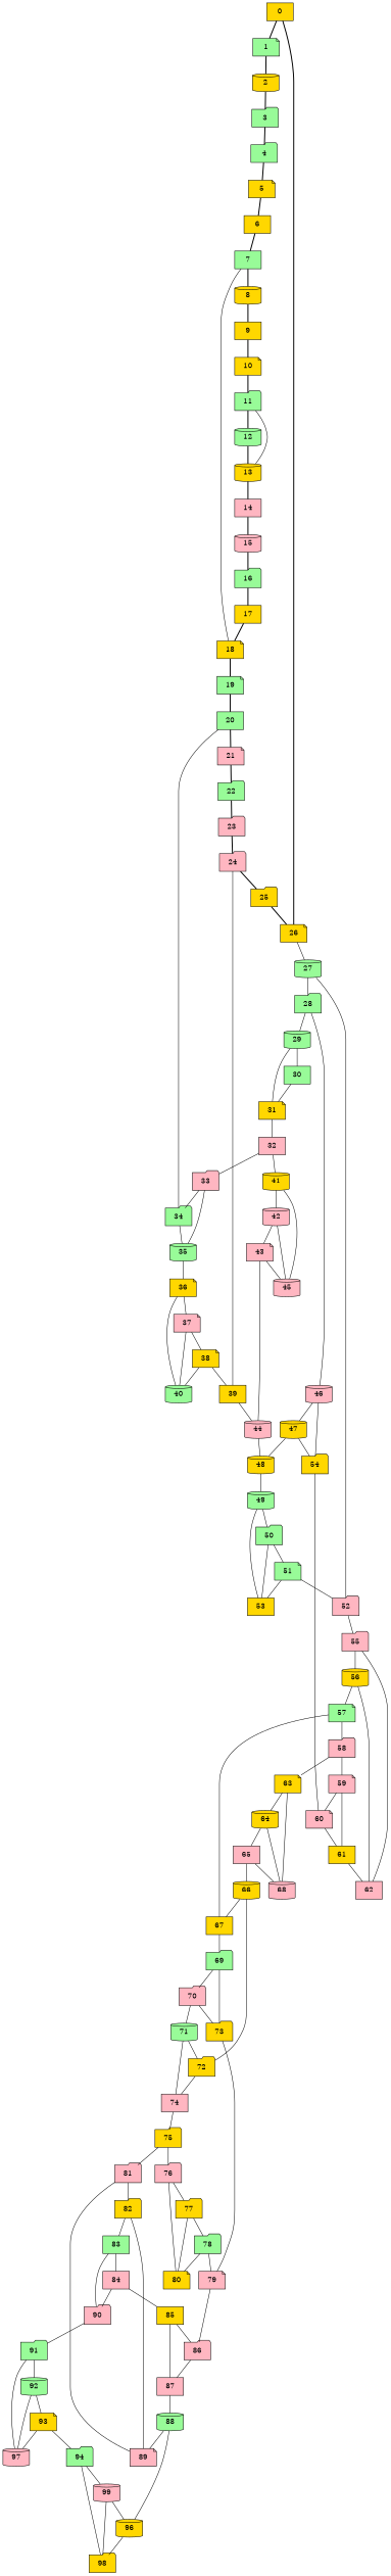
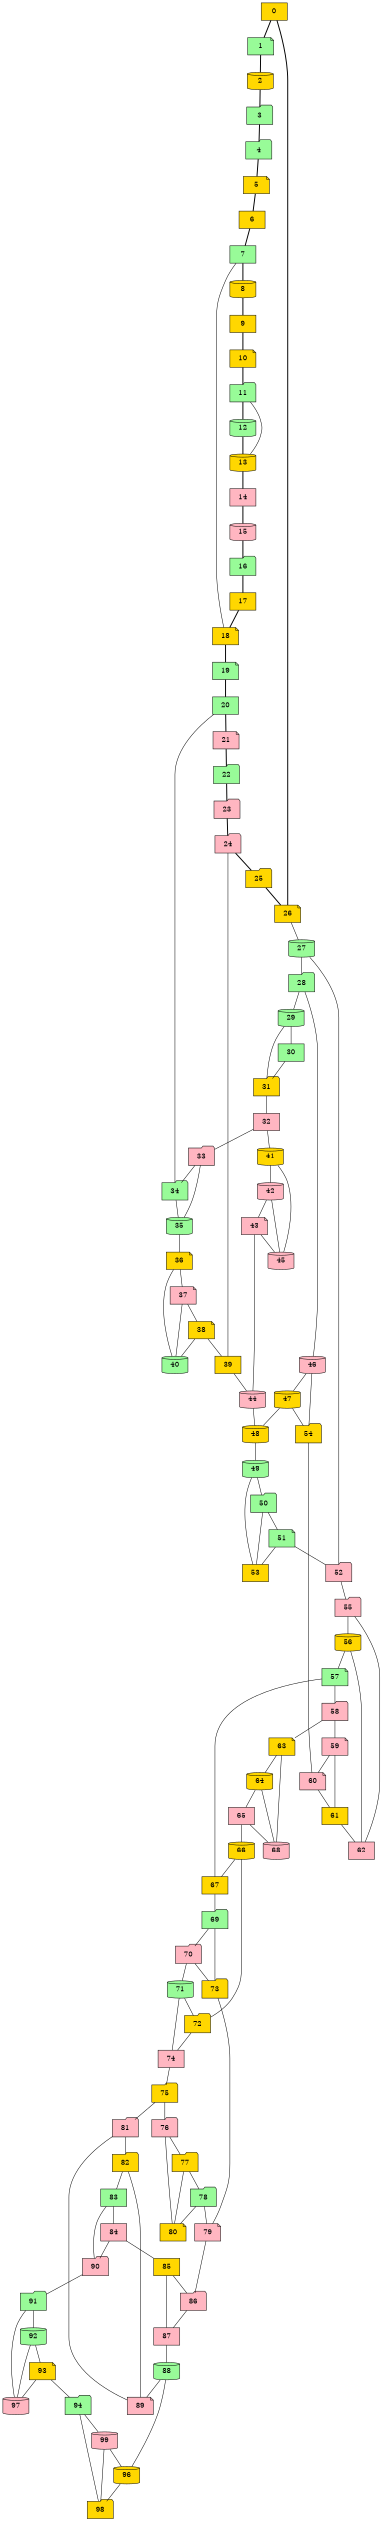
  graph {
    node [fillcolor=gold shape=folder style=filled]
    0 [shape=box]
    1 [fillcolor=palegreen shape=note]
    26 [shape=note]
    2 [shape=cylinder]
    27 [fillcolor=palegreen shape=cylinder]
    3 [fillcolor=palegreen]
    28 [fillcolor=palegreen]
    52 [fillcolor=lightpink]
    4 [fillcolor=palegreen]
    5 [shape=note]
    6 [shape=box]
    7 [fillcolor=palegreen shape=box]
    30 [fillcolor=palegreen shape=box]
-   31 [shape=note]
+   31
    8 [shape=cylinder]
    18 [shape=note]
    32 [fillcolor=lightpink shape=box]
    9 [shape=box]
    19 [fillcolor=palegreen shape=note]
    10 [shape=note]
    20 [fillcolor=palegreen shape=box]
    11 [fillcolor=palegreen]
    12 [fillcolor=palegreen shape=cylinder]
    13 [shape=cylinder]
    14 [fillcolor=lightpink shape=box]
    15 [fillcolor=lightpink shape=cylinder]
    16 [fillcolor=palegreen]
    17 [shape=box]
    21 [fillcolor=lightpink shape=note]
    34 [fillcolor=palegreen]
    22 [fillcolor=palegreen]
    35 [fillcolor=palegreen shape=cylinder]
    23 [fillcolor=lightpink]
    36 [shape=note]
    24 [fillcolor=lightpink]
    25
    39 [shape=box]
    44 [fillcolor=lightpink shape=cylinder]
    48 [shape=cylinder]
    29 [fillcolor=palegreen shape=cylinder]
    46 [fillcolor=lightpink shape=cylinder]
    55 [fillcolor=lightpink]
    47 [shape=cylinder]
    54
    56 [shape=cylinder]
    62 [fillcolor=lightpink shape=box]
    60 [fillcolor=lightpink shape=note]
    33 [fillcolor=lightpink]
    41 [shape=cylinder]
    42 [fillcolor=lightpink shape=cylinder]
    45 [fillcolor=lightpink shape=cylinder]
    43 [fillcolor=lightpink shape=note]
    37 [fillcolor=lightpink shape=note]
    40 [fillcolor=palegreen shape=cylinder]
    38 [shape=note]
    49 [fillcolor=palegreen shape=cylinder]
    50 [fillcolor=palegreen]
    53 [shape=box]
    61 [shape=box]
    51 [fillcolor=palegreen shape=note]
    57 [fillcolor=palegreen shape=note]
    58 [fillcolor=lightpink]
    67 [shape=box]
    59 [fillcolor=lightpink shape=note]
    63 [shape=note]
    69 [fillcolor=palegreen]
    64 [shape=cylinder]
    68 [fillcolor=lightpink shape=cylinder]
    70 [fillcolor=lightpink]
    73
    65 [fillcolor=lightpink shape=box]
    66 [shape=cylinder]
    72
    74 [fillcolor=lightpink shape=box]
    75
    71 [fillcolor=palegreen shape=cylinder]
    79 [fillcolor=lightpink shape=note]
    86 [fillcolor=lightpink]
    76 [fillcolor=lightpink]
    81 [fillcolor=lightpink]
    87 [fillcolor=lightpink shape=box]
    77
    80 [shape=note]
    82
    89 [fillcolor=lightpink shape=note]
    78 [fillcolor=palegreen]
    83 [fillcolor=palegreen shape=box]
    88 [fillcolor=palegreen shape=cylinder]
    84 [fillcolor=lightpink shape=box]
    90 [fillcolor=lightpink]
    85 [shape=box]
    91 [fillcolor=palegreen]
    92 [fillcolor=palegreen shape=cylinder]
    97 [fillcolor=lightpink shape=cylinder]
    96 [shape=cylinder]
    98
    93 [shape=note]
    94 [fillcolor=palegreen]
    n99 [fillcolor=lightpink label=99 shape=cylinder]
    0 -- 1 [style=bold]
    0 -- 26 [style=bold]
    1 -- 2 [style=bold]
    26 -- 27
    2 -- 3 [style=bold]
    27 -- 28
    27 -- 52
    3 -- 4 [style=bold]
    28 -- 29
    28 -- 46
    52 -- 55
    4 -- 5 [style=bold]
    5 -- 6 [style=bold]
    6 -- 7 [style=bold]
    7 -- 8 [style=bold]
    7 -- 18
    30 -- 31
    31 -- 32
    8 -- 9 [style=bold]
    18 -- 19 [style=bold]
    32 -- 33
    32 -- 41
    9 -- 10 [style=bold]
    19 -- 20 [style=bold]
    10 -- 11 [style=bold]
    20 -- 21 [style=bold]
    20 -- 34
    11 -- 12 [style=bold]
    11 -- 13
    12 -- 13 [style=bold]
    13 -- 14 [style=bold]
    14 -- 15 [style=bold]
    15 -- 16 [style=bold]
    16 -- 17 [style=bold]
    17 -- 18 [style=bold]
    21 -- 22 [style=bold]
    34 -- 35
    22 -- 23 [style=bold]
    35 -- 36
    23 -- 24 [style=bold]
    36 -- 37
    36 -- 40
    24 -- 25 [style=bold]
    24 -- 39
    25 -- 26 [style=bold]
    39 -- 44
    44 -- 48
    48 -- 49
    29 -- 30
    29 -- 31
    46 -- 47
    46 -- 54
    55 -- 56
    55 -- 62
    47 -- 48
    47 -- 54
    54 -- 60
    56 -- 62
    56 -- 57
    60 -- 61
    33 -- 34
    33 -- 35
    41 -- 42
    41 -- 45
    42 -- 45
    42 -- 43
    43 -- 44
    43 -- 45
    37 -- 40
    37 -- 38
    38 -- 39
    38 -- 40
    49 -- 50
    49 -- 53
    50 -- 53
    50 -- 51
    61 -- 62
    51 -- 52
    51 -- 53
    57 -- 58
    57 -- 67
    58 -- 59
    58 -- 63
    67 -- 69
    59 -- 60
    59 -- 61
    63 -- 64
    63 -- 68
    69 -- 70
    69 -- 73
    64 -- 68
    64 -- 65
    70 -- 73
    70 -- 71
    73 -- 79
    65 -- 68
    65 -- 66
    66 -- 67
    66 -- 72
    72 -- 74
    74 -- 75
    75 -- 76
    75 -- 81
    71 -- 72
    71 -- 74
    79 -- 86
    86 -- 87
    76 -- 77
    76 -- 80
    81 -- 82
    81 -- 89
    87 -- 88
    77 -- 80
    77 -- 78
    82 -- 89
    82 -- 83
    78 -- 79
    78 -- 80
    83 -- 84
    83 -- 90
    88 -- 89
    88 -- 96
    84 -- 90
    84 -- 85
    90 -- 91
    85 -- 86
    85 -- 87
    91 -- 92
    91 -- 97
    92 -- 97
    92 -- 93
    96 -- 98
    93 -- 97
    93 -- 94
    94 -- 98
    94 -- n99
    n99 -- 96
    n99 -- 98
  }
